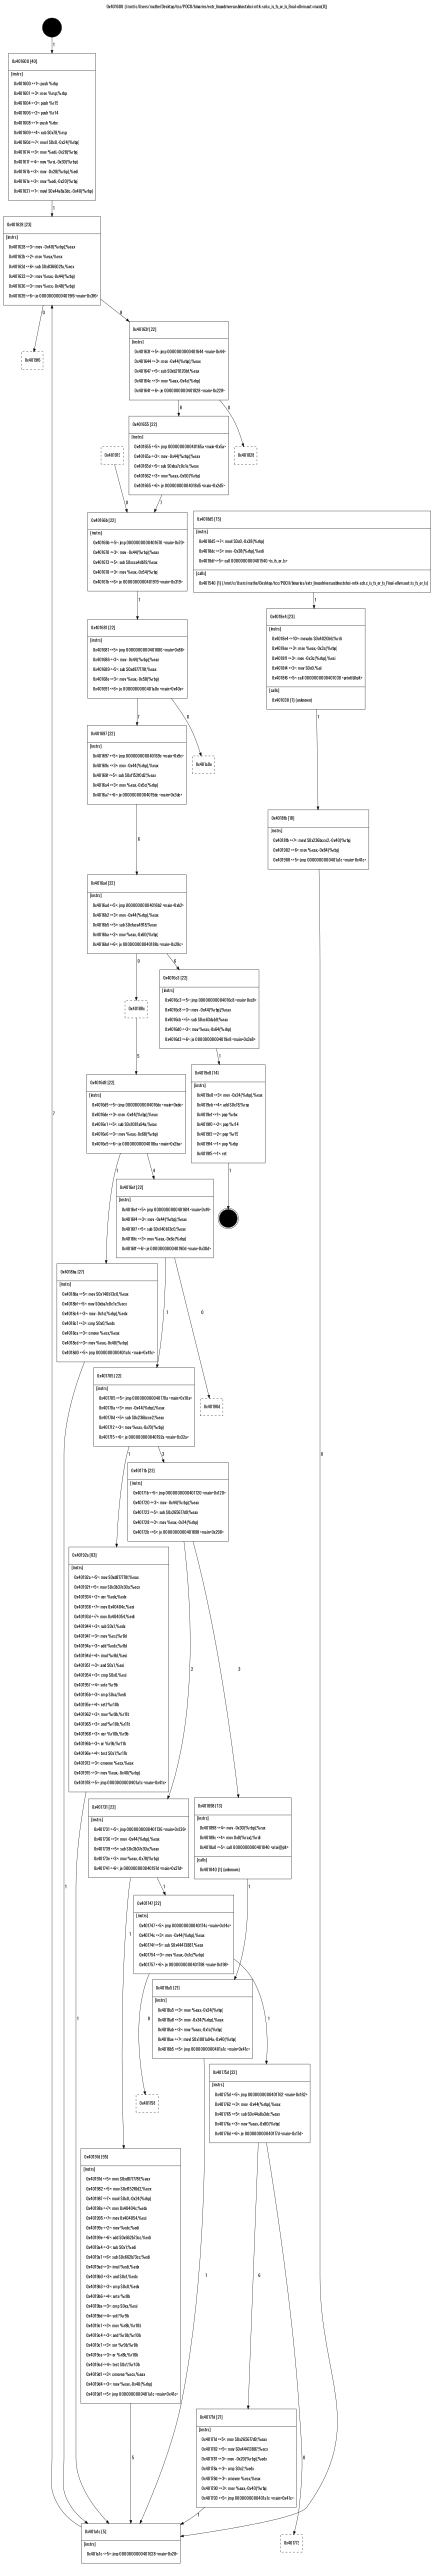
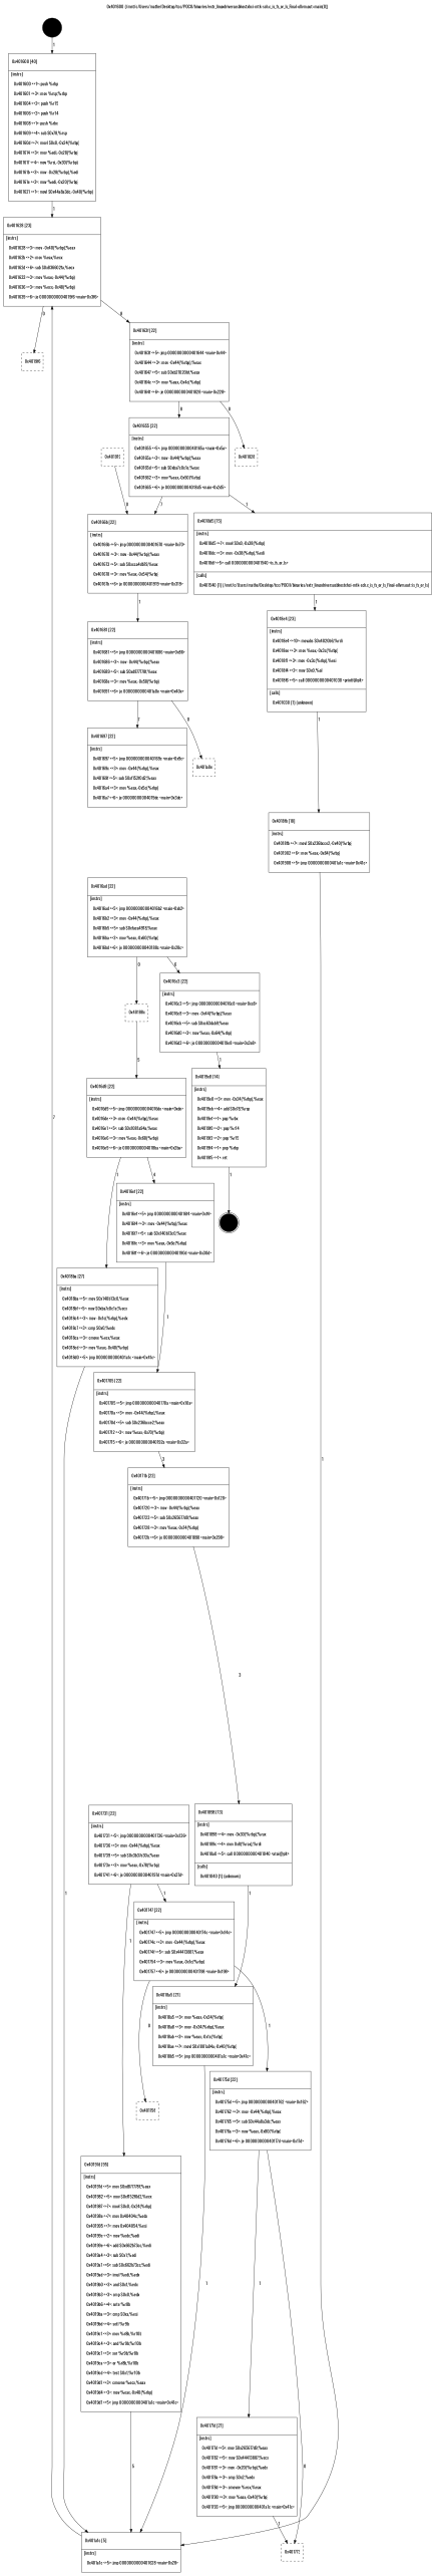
  digraph {
    fontname=Oswald
    label="0x401600 (/mnt/c/Users/mathe/Desktop/tcc/POCII/binaries/extr_linuxdriversusbhostxhci-mtk-sch.c_is_fs_or_ls_Final-ollvm.out::main(0))"
    labelloc=t
    node [fontname=Oswald shape=record]
    edge [fontname=Oswald]
    Entry [fillcolor=black height=0.3 shape=circle style=filled width=0.3]
    n2 [label="{\n     0x401600 [40]\l\n     | [instrs]\l\n     &nbsp;&nbsp;0x401600 \<+1\>: push %rbp\l\n     &nbsp;&nbsp;0x401601 \<+3\>: mov %rsp,%rbp\l\n     &nbsp;&nbsp;0x401604 \<+2\>: push %r15\l\n     &nbsp;&nbsp;0x401606 \<+2\>: push %r14\l\n     &nbsp;&nbsp;0x401608 \<+1\>: push %rbx\l\n     &nbsp;&nbsp;0x401609 \<+4\>: sub $0x78,%rsp\l\n     &nbsp;&nbsp;0x40160d \<+7\>: movl $0x0,-0x24(%rbp)\l\n     &nbsp;&nbsp;0x401614 \<+3\>: mov %edi,-0x28(%rbp)\l\n     &nbsp;&nbsp;0x401617 \<+4\>: mov %rsi,-0x30(%rbp)\l\n     &nbsp;&nbsp;0x40161b \<+3\>: mov -0x28(%rbp),%edi\l\n     &nbsp;&nbsp;0x40161e \<+3\>: mov %edi,-0x20(%rbp)\l\n     &nbsp;&nbsp;0x401621 \<+7\>: movl $0x44a8a3dc,-0x40(%rbp)\l\n  }"]
    n3 [label="{\n     0x401628 [23]\l\n     | [instrs]\l\n     &nbsp;&nbsp;0x401628 \<+3\>: mov -0x40(%rbp),%eax\l\n     &nbsp;&nbsp;0x40162b \<+2\>: mov %eax,%ecx\l\n     &nbsp;&nbsp;0x40162d \<+6\>: sub $0x836602fa,%ecx\l\n     &nbsp;&nbsp;0x401633 \<+3\>: mov %eax,-0x44(%rbp)\l\n     &nbsp;&nbsp;0x401636 \<+3\>: mov %ecx,-0x48(%rbp)\l\n     &nbsp;&nbsp;0x401639 \<+6\>: je 00000000004019f6 \<main+0x3f6\>\l\n  }"]
    n4 [label="{\n     0x4019f6\l\n  }" style=dashed]
    n5 [label="{\n     0x40163f [22]\l\n     | [instrs]\l\n     &nbsp;&nbsp;0x40163f \<+5\>: jmp 0000000000401644 \<main+0x44\>\l\n     &nbsp;&nbsp;0x401644 \<+3\>: mov -0x44(%rbp),%eax\l\n     &nbsp;&nbsp;0x401647 \<+5\>: sub $0xb27020bf,%eax\l\n     &nbsp;&nbsp;0x40164c \<+3\>: mov %eax,-0x4c(%rbp)\l\n     &nbsp;&nbsp;0x40164f \<+6\>: je 0000000000401828 \<main+0x228\>\l\n  }"]
    n6 [label="{\n     0x401828\l\n  }" style=dashed]
    n7 [label="{\n     0x401655 [22]\l\n     | [instrs]\l\n     &nbsp;&nbsp;0x401655 \<+5\>: jmp 000000000040165a \<main+0x5a\>\l\n     &nbsp;&nbsp;0x40165a \<+3\>: mov -0x44(%rbp),%eax\l\n     &nbsp;&nbsp;0x40165d \<+5\>: sub $0xba7c0c1e,%eax\l\n     &nbsp;&nbsp;0x401662 \<+3\>: mov %eax,-0x50(%rbp)\l\n     &nbsp;&nbsp;0x401665 \<+6\>: je 00000000004018d5 \<main+0x2d5\>\l\n  }"]
    n8 [label="{\n     0x4018d5 [15]\l\n     | [instrs]\l\n     &nbsp;&nbsp;0x4018d5 \<+7\>: movl $0x0,-0x38(%rbp)\l\n     &nbsp;&nbsp;0x4018dc \<+3\>: mov -0x38(%rbp),%edi\l\n     &nbsp;&nbsp;0x4018df \<+5\>: call 0000000000401540 \<is_fs_or_ls\>\l\n     | [calls]\l\n     &nbsp;&nbsp;0x401540 \{1\} (/mnt/c/Users/mathe/Desktop/tcc/POCII/binaries/extr_linuxdriversusbhostxhci-mtk-sch.c_is_fs_or_ls_Final-ollvm.out::is_fs_or_ls)\l\n  }"]
    n9 [label="{\n     0x40166b [22]\l\n     | [instrs]\l\n     &nbsp;&nbsp;0x40166b \<+5\>: jmp 0000000000401670 \<main+0x70\>\l\n     &nbsp;&nbsp;0x401670 \<+3\>: mov -0x44(%rbp),%eax\l\n     &nbsp;&nbsp;0x401673 \<+5\>: sub $0xcca4db79,%eax\l\n     &nbsp;&nbsp;0x401678 \<+3\>: mov %eax,-0x54(%rbp)\l\n     &nbsp;&nbsp;0x40167b \<+6\>: je 0000000000401919 \<main+0x319\>\l\n  }"]
    Exit [fillcolor=black height=0.3 peripheries=2 shape=circle style=filled width=0.3]
    n11 [label="{\n     0x4018e4 [23]\l\n     | [instrs]\l\n     &nbsp;&nbsp;0x4018e4 \<+10\>: movabs $0x4020b6,%rdi\l\n     &nbsp;&nbsp;0x4018ee \<+3\>: mov %eax,-0x3c(%rbp)\l\n     &nbsp;&nbsp;0x4018f1 \<+3\>: mov -0x3c(%rbp),%esi\l\n     &nbsp;&nbsp;0x4018f4 \<+2\>: mov $0x0,%al\l\n     &nbsp;&nbsp;0x4018f6 \<+5\>: call 0000000000401030 \<printf@plt\>\l\n     | [calls]\l\n     &nbsp;&nbsp;0x401030 \{1\} (unknown)\l\n  }"]
    n12 [label="{\n     0x401681 [22]\l\n     | [instrs]\l\n     &nbsp;&nbsp;0x401681 \<+5\>: jmp 0000000000401686 \<main+0x86\>\l\n     &nbsp;&nbsp;0x401686 \<+3\>: mov -0x44(%rbp),%eax\l\n     &nbsp;&nbsp;0x401689 \<+5\>: sub $0xd877778f,%eax\l\n     &nbsp;&nbsp;0x40168e \<+3\>: mov %eax,-0x58(%rbp)\l\n     &nbsp;&nbsp;0x401691 \<+6\>: je 0000000000401a0e \<main+0x40e\>\l\n  }"]
    n13 [label="{\n     0x4018fb [18]\l\n     | [instrs]\l\n     &nbsp;&nbsp;0x4018fb \<+7\>: movl $0x236bcce2,-0x40(%rbp)\l\n     &nbsp;&nbsp;0x401902 \<+6\>: mov %eax,-0x84(%rbp)\l\n     &nbsp;&nbsp;0x401908 \<+5\>: jmp 0000000000401a1c \<main+0x41c\>\l\n  }"]
    n14 [label="{\n     0x401a1c [5]\l\n     | [instrs]\l\n     &nbsp;&nbsp;0x401a1c \<+5\>: jmp 0000000000401628 \<main+0x28\>\l\n  }"]
    n15 [label="{\n     0x401919\l\n  }" style=dashed]
    n16 [label="{\n     0x401a0e\l\n  }" style=dashed]
    n17 [label="{\n     0x401697 [22]\l\n     | [instrs]\l\n     &nbsp;&nbsp;0x401697 \<+5\>: jmp 000000000040169c \<main+0x9c\>\l\n     &nbsp;&nbsp;0x40169c \<+3\>: mov -0x44(%rbp),%eax\l\n     &nbsp;&nbsp;0x40169f \<+5\>: sub $0xf152f0d2,%eax\l\n     &nbsp;&nbsp;0x4016a4 \<+3\>: mov %eax,-0x5c(%rbp)\l\n     &nbsp;&nbsp;0x4016a7 \<+6\>: je 00000000004019dc \<main+0x3dc\>\l\n  }"]
    n18 [label="{\n     0x4016ad [22]\l\n     | [instrs]\l\n     &nbsp;&nbsp;0x4016ad \<+5\>: jmp 00000000004016b2 \<main+0xb2\>\l\n     &nbsp;&nbsp;0x4016b2 \<+3\>: mov -0x44(%rbp),%eax\l\n     &nbsp;&nbsp;0x4016b5 \<+5\>: sub $0xfaca4918,%eax\l\n     &nbsp;&nbsp;0x4016ba \<+3\>: mov %eax,-0x60(%rbp)\l\n     &nbsp;&nbsp;0x4016bd \<+6\>: je 000000000040188c \<main+0x28c\>\l\n  }"]
    n19 [label="{\n     0x4018a5 [21]\l\n     | [instrs]\l\n     &nbsp;&nbsp;0x4018a5 \<+3\>: mov %eax,-0x34(%rbp)\l\n     &nbsp;&nbsp;0x4018a8 \<+3\>: mov -0x34(%rbp),%eax\l\n     &nbsp;&nbsp;0x4018ab \<+3\>: mov %eax,-0x1c(%rbp)\l\n     &nbsp;&nbsp;0x4018ae \<+7\>: movl $0x1081a94a,-0x40(%rbp)\l\n     &nbsp;&nbsp;0x4018b5 \<+5\>: jmp 0000000000401a1c \<main+0x41c\>\l\n  }"]
    n20 [label="{\n     0x40188c\l\n  }" style=dashed]
    n21 [label="{\n     0x4016c3 [22]\l\n     | [instrs]\l\n     &nbsp;&nbsp;0x4016c3 \<+5\>: jmp 00000000004016c8 \<main+0xc8\>\l\n     &nbsp;&nbsp;0x4016c8 \<+3\>: mov -0x44(%rbp),%eax\l\n     &nbsp;&nbsp;0x4016cb \<+5\>: sub $0xc63dab9,%eax\l\n     &nbsp;&nbsp;0x4016d0 \<+3\>: mov %eax,-0x64(%rbp)\l\n     &nbsp;&nbsp;0x4016d3 \<+6\>: je 00000000004019e8 \<main+0x3e8\>\l\n  }"]
    n22 [label="{\n     0x4016d9 [22]\l\n     | [instrs]\l\n     &nbsp;&nbsp;0x4016d9 \<+5\>: jmp 00000000004016de \<main+0xde\>\l\n     &nbsp;&nbsp;0x4016de \<+3\>: mov -0x44(%rbp),%eax\l\n     &nbsp;&nbsp;0x4016e1 \<+5\>: sub $0x1081a94a,%eax\l\n     &nbsp;&nbsp;0x4016e6 \<+3\>: mov %eax,-0x68(%rbp)\l\n     &nbsp;&nbsp;0x4016e9 \<+6\>: je 00000000004018ba \<main+0x2ba\>\l\n  }"]
    n23 [label="{\n     0x4019e8 [14]\l\n     | [instrs]\l\n     &nbsp;&nbsp;0x4019e8 \<+3\>: mov -0x24(%rbp),%eax\l\n     &nbsp;&nbsp;0x4019eb \<+4\>: add $0x78,%rsp\l\n     &nbsp;&nbsp;0x4019ef \<+1\>: pop %rbx\l\n     &nbsp;&nbsp;0x4019f0 \<+2\>: pop %r14\l\n     &nbsp;&nbsp;0x4019f2 \<+2\>: pop %r15\l\n     &nbsp;&nbsp;0x4019f4 \<+1\>: pop %rbp\l\n     &nbsp;&nbsp;0x4019f5 \<+1\>: ret\l\n  }"]
    n24 [label="{\n     0x4018ba [27]\l\n     | [instrs]\l\n     &nbsp;&nbsp;0x4018ba \<+5\>: mov $0x140b13c0,%eax\l\n     &nbsp;&nbsp;0x4018bf \<+5\>: mov $0xba7c0c1e,%ecx\l\n     &nbsp;&nbsp;0x4018c4 \<+3\>: mov -0x1c(%rbp),%edx\l\n     &nbsp;&nbsp;0x4018c7 \<+3\>: cmp $0x0,%edx\l\n     &nbsp;&nbsp;0x4018ca \<+3\>: cmove %ecx,%eax\l\n     &nbsp;&nbsp;0x4018cd \<+3\>: mov %eax,-0x40(%rbp)\l\n     &nbsp;&nbsp;0x4018d0 \<+5\>: jmp 0000000000401a1c \<main+0x41c\>\l\n  }"]
    n25 [label="{\n     0x4016ef [22]\l\n     | [instrs]\l\n     &nbsp;&nbsp;0x4016ef \<+5\>: jmp 00000000004016f4 \<main+0xf4\>\l\n     &nbsp;&nbsp;0x4016f4 \<+3\>: mov -0x44(%rbp),%eax\l\n     &nbsp;&nbsp;0x4016f7 \<+5\>: sub $0x140b13c0,%eax\l\n     &nbsp;&nbsp;0x4016fc \<+3\>: mov %eax,-0x6c(%rbp)\l\n     &nbsp;&nbsp;0x4016ff \<+6\>: je 000000000040190d \<main+0x30d\>\l\n  }"]
    n26 [label="{\n     0x401773\l\n  }" style=dashed]
-   n27 [label="{\n     0x40190d\l\n  }" style=dashed]
    n28 [label="{\n     0x401705 [22]\l\n     | [instrs]\l\n     &nbsp;&nbsp;0x401705 \<+5\>: jmp 000000000040170a \<main+0x10a\>\l\n     &nbsp;&nbsp;0x40170a \<+3\>: mov -0x44(%rbp),%eax\l\n     &nbsp;&nbsp;0x40170d \<+5\>: sub $0x236bcce2,%eax\l\n     &nbsp;&nbsp;0x401712 \<+3\>: mov %eax,-0x70(%rbp)\l\n     &nbsp;&nbsp;0x401715 \<+6\>: je 000000000040192a \<main+0x32a\>\l\n  }"]
    n29 [label="{\n     0x40177d [27]\l\n     | [instrs]\l\n     &nbsp;&nbsp;0x40177d \<+5\>: mov $0x265677d9,%eax\l\n     &nbsp;&nbsp;0x401782 \<+5\>: mov $0x44413887,%ecx\l\n     &nbsp;&nbsp;0x401787 \<+3\>: mov -0x20(%rbp),%edx\l\n     &nbsp;&nbsp;0x40178a \<+3\>: cmp $0x2,%edx\l\n     &nbsp;&nbsp;0x40178d \<+3\>: cmovne %ecx,%eax\l\n     &nbsp;&nbsp;0x401790 \<+3\>: mov %eax,-0x40(%rbp)\l\n     &nbsp;&nbsp;0x401793 \<+5\>: jmp 0000000000401a1c \<main+0x41c\>\l\n  }"]
-   n30 [label="{\n     0x40192a [83]\l\n     | [instrs]\l\n     &nbsp;&nbsp;0x40192a \<+5\>: mov $0xd877778f,%eax\l\n     &nbsp;&nbsp;0x40192f \<+5\>: mov $0x3b37e30a,%ecx\l\n     &nbsp;&nbsp;0x401934 \<+2\>: xor %edx,%edx\l\n     &nbsp;&nbsp;0x401936 \<+7\>: mov 0x40404c,%esi\l\n     &nbsp;&nbsp;0x40193d \<+7\>: mov 0x404054,%edi\l\n     &nbsp;&nbsp;0x401944 \<+3\>: sub $0x1,%edx\l\n     &nbsp;&nbsp;0x401947 \<+3\>: mov %esi,%r8d\l\n     &nbsp;&nbsp;0x40194a \<+3\>: add %edx,%r8d\l\n     &nbsp;&nbsp;0x40194d \<+4\>: imul %r8d,%esi\l\n     &nbsp;&nbsp;0x401951 \<+3\>: and $0x1,%esi\l\n     &nbsp;&nbsp;0x401954 \<+3\>: cmp $0x0,%esi\l\n     &nbsp;&nbsp;0x401957 \<+4\>: sete %r9b\l\n     &nbsp;&nbsp;0x40195b \<+3\>: cmp $0xa,%edi\l\n     &nbsp;&nbsp;0x40195e \<+4\>: setl %r10b\l\n     &nbsp;&nbsp;0x401962 \<+3\>: mov %r9b,%r11b\l\n     &nbsp;&nbsp;0x401965 \<+3\>: and %r10b,%r11b\l\n     &nbsp;&nbsp;0x401968 \<+3\>: xor %r10b,%r9b\l\n     &nbsp;&nbsp;0x40196b \<+3\>: or %r9b,%r11b\l\n     &nbsp;&nbsp;0x40196e \<+4\>: test $0x1,%r11b\l\n     &nbsp;&nbsp;0x401972 \<+3\>: cmovne %ecx,%eax\l\n     &nbsp;&nbsp;0x401975 \<+3\>: mov %eax,-0x40(%rbp)\l\n     &nbsp;&nbsp;0x401978 \<+5\>: jmp 0000000000401a1c \<main+0x41c\>\l\n  }"]
    n31 [label="{\n     0x40171b [22]\l\n     | [instrs]\l\n     &nbsp;&nbsp;0x40171b \<+5\>: jmp 0000000000401720 \<main+0x120\>\l\n     &nbsp;&nbsp;0x401720 \<+3\>: mov -0x44(%rbp),%eax\l\n     &nbsp;&nbsp;0x401723 \<+5\>: sub $0x265677d9,%eax\l\n     &nbsp;&nbsp;0x401728 \<+3\>: mov %eax,-0x74(%rbp)\l\n     &nbsp;&nbsp;0x40172b \<+6\>: je 0000000000401898 \<main+0x298\>\l\n  }"]
    n32 [label="{\n     0x40175d [22]\l\n     | [instrs]\l\n     &nbsp;&nbsp;0x40175d \<+5\>: jmp 0000000000401762 \<main+0x162\>\l\n     &nbsp;&nbsp;0x401762 \<+3\>: mov -0x44(%rbp),%eax\l\n     &nbsp;&nbsp;0x401765 \<+5\>: sub $0x44a8a3dc,%eax\l\n     &nbsp;&nbsp;0x40176a \<+3\>: mov %eax,-0x80(%rbp)\l\n     &nbsp;&nbsp;0x40176d \<+6\>: je 000000000040177d \<main+0x17d\>\l\n  }"]
    n33 [label="{\n     0x401898 [13]\l\n     | [instrs]\l\n     &nbsp;&nbsp;0x401898 \<+4\>: mov -0x30(%rbp),%rax\l\n     &nbsp;&nbsp;0x40189c \<+4\>: mov 0x8(%rax),%rdi\l\n     &nbsp;&nbsp;0x4018a0 \<+5\>: call 0000000000401040 \<atoi@plt\>\l\n     | [calls]\l\n     &nbsp;&nbsp;0x401040 \{1\} (unknown)\l\n  }"]
    n34 [label="{\n     0x401731 [22]\l\n     | [instrs]\l\n     &nbsp;&nbsp;0x401731 \<+5\>: jmp 0000000000401736 \<main+0x136\>\l\n     &nbsp;&nbsp;0x401736 \<+3\>: mov -0x44(%rbp),%eax\l\n     &nbsp;&nbsp;0x401739 \<+5\>: sub $0x3b37e30a,%eax\l\n     &nbsp;&nbsp;0x40173e \<+3\>: mov %eax,-0x78(%rbp)\l\n     &nbsp;&nbsp;0x401741 \<+6\>: je 000000000040197d \<main+0x37d\>\l\n  }"]
    n35 [label="{\n     0x401798\l\n  }" style=dashed]
    n36 [label="{\n     0x401747 [22]\l\n     | [instrs]\l\n     &nbsp;&nbsp;0x401747 \<+5\>: jmp 000000000040174c \<main+0x14c\>\l\n     &nbsp;&nbsp;0x40174c \<+3\>: mov -0x44(%rbp),%eax\l\n     &nbsp;&nbsp;0x40174f \<+5\>: sub $0x44413887,%eax\l\n     &nbsp;&nbsp;0x401754 \<+3\>: mov %eax,-0x7c(%rbp)\l\n     &nbsp;&nbsp;0x401757 \<+6\>: je 0000000000401798 \<main+0x198\>\l\n  }"]
    n37 [label="{\n     0x40197d [95]\l\n     | [instrs]\l\n     &nbsp;&nbsp;0x40197d \<+5\>: mov $0xd877778f,%eax\l\n     &nbsp;&nbsp;0x401982 \<+5\>: mov $0xf152f0d2,%ecx\l\n     &nbsp;&nbsp;0x401987 \<+7\>: movl $0x0,-0x24(%rbp)\l\n     &nbsp;&nbsp;0x40198e \<+7\>: mov 0x40404c,%edx\l\n     &nbsp;&nbsp;0x401995 \<+7\>: mov 0x404054,%esi\l\n     &nbsp;&nbsp;0x40199c \<+2\>: mov %edx,%edi\l\n     &nbsp;&nbsp;0x40199e \<+6\>: add $0x662b73cc,%edi\l\n     &nbsp;&nbsp;0x4019a4 \<+3\>: sub $0x1,%edi\l\n     &nbsp;&nbsp;0x4019a7 \<+6\>: sub $0x662b73cc,%edi\l\n     &nbsp;&nbsp;0x4019ad \<+3\>: imul %edi,%edx\l\n     &nbsp;&nbsp;0x4019b0 \<+3\>: and $0x1,%edx\l\n     &nbsp;&nbsp;0x4019b3 \<+3\>: cmp $0x0,%edx\l\n     &nbsp;&nbsp;0x4019b6 \<+4\>: sete %r8b\l\n     &nbsp;&nbsp;0x4019ba \<+3\>: cmp $0xa,%esi\l\n     &nbsp;&nbsp;0x4019bd \<+4\>: setl %r9b\l\n     &nbsp;&nbsp;0x4019c1 \<+3\>: mov %r8b,%r10b\l\n     &nbsp;&nbsp;0x4019c4 \<+3\>: and %r9b,%r10b\l\n     &nbsp;&nbsp;0x4019c7 \<+3\>: xor %r9b,%r8b\l\n     &nbsp;&nbsp;0x4019ca \<+3\>: or %r8b,%r10b\l\n     &nbsp;&nbsp;0x4019cd \<+4\>: test $0x1,%r10b\l\n     &nbsp;&nbsp;0x4019d1 \<+3\>: cmovne %ecx,%eax\l\n     &nbsp;&nbsp;0x4019d4 \<+3\>: mov %eax,-0x40(%rbp)\l\n     &nbsp;&nbsp;0x4019d7 \<+5\>: jmp 0000000000401a1c \<main+0x41c\>\l\n  }"]
    Entry -> n2 [label=" 1"]
    n2 -> n3 [label=" 1"]
    n3 -> n4 [label=" 0"]
    n3 -> n5 [label=" 8"]
    n5 -> n6 [label=" 0"]
    n5 -> n7 [label=" 8"]
+   n7 -> n8 [label=" 1"]
    n7 -> n9 [label=" 7"]
    n8 -> n11 [label=" 1"]
    n9 -> n12 [label=" 7"]
    n11 -> n13 [label=" 1"]
    n12 -> n16 [label=" 0"]
    n12 -> n17 [label=" 7"]
-   n13 -> n14 [label=" 0"]
+   n13 -> n14 [label=" 1"]
    n14 -> n3 [label=" 7"]
    n15 -> n9 [label=" 0"]
-   n17 -> n18 [label=" 6"]
    n18 -> n20 [label=" 0"]
    n18 -> n21 [label=" 6"]
    n19 -> n14 [label=" 1"]
    n20 -> n22 [label=" 5"]
    n21 -> n23 [label=" 1"]
    n22 -> n24 [label=" 1"]
    n22 -> n25 [label=" 4"]
    n23 -> Exit [label=" 1"]
    n24 -> n14 [label=" 1"]
-   n25 -> n27 [label=" 0"]
    n25 -> n28 [label=" 1"]
-   n28 -> n30 [label=" 1"]
    n28 -> n31 [label=" 3"]
-   n29 -> n14 [label=" 1"]
-   n30 -> n14 [label=" 1"]
+   n29 -> n26 [label=" 1"]
    n31 -> n33 [label=" 3"]
-   n31 -> n34 [label=" 2"]
    n32 -> n26 [label=" 0"]
-   n32 -> n29 [label=" 6"]
+   n32 -> n29 [label=" 1"]
    n33 -> n19 [label=" 1"]
    n34 -> n36 [label=" 1"]
    n34 -> n37 [label=" 1"]
    n36 -> n32 [label=" 1"]
    n36 -> n35 [label=" 0"]
    n37 -> n14 [label=" 5"]
  }
